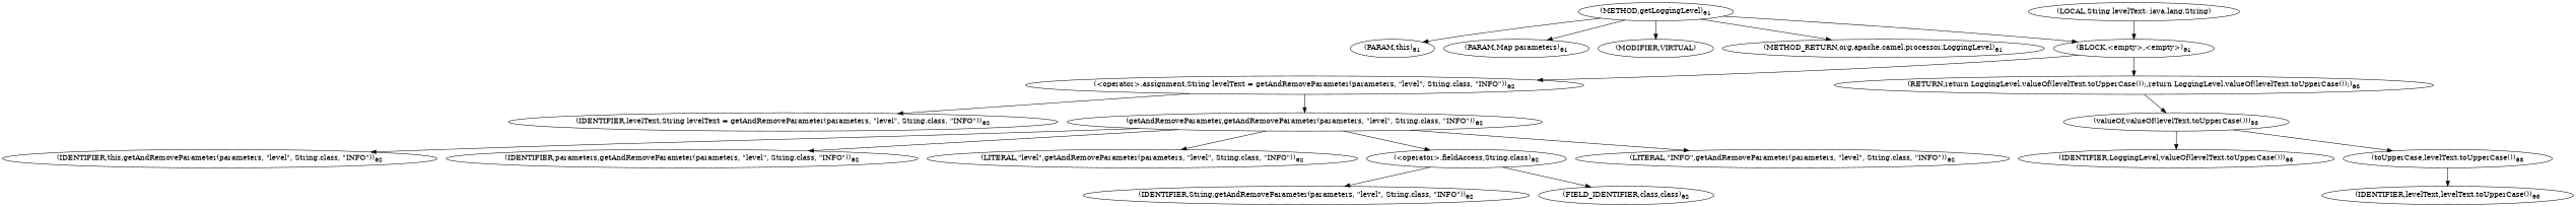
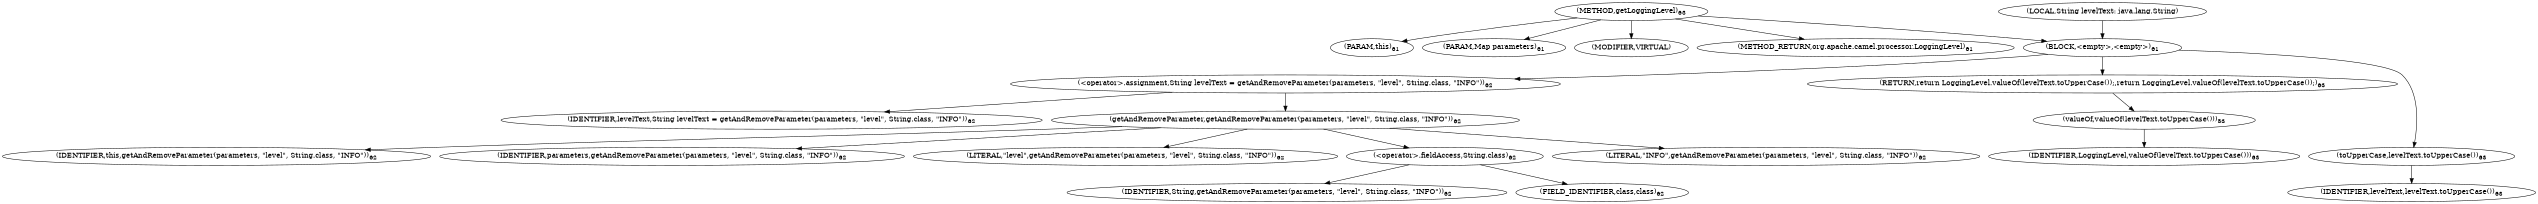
  digraph {
-   n1 [label=<(METHOD,getLoggingLevel)<SUB>61</SUB>>]
+   n1 [label=<(METHOD,getLoggingLevel)<SUB>63</SUB>>]
    n2 [label=<(PARAM,this)<SUB>61</SUB>>]
    n3 [label=<(PARAM,Map parameters)<SUB>61</SUB>>]
    n4 [label=<(BLOCK,&lt;empty&gt;,&lt;empty&gt;)<SUB>61</SUB>>]
    n5 [label=<(MODIFIER,VIRTUAL)>]
    n6 [label=<(METHOD_RETURN,org.apache.camel.processor.LoggingLevel)<SUB>61</SUB>>]
    n7 [label=<(&lt;operator&gt;.assignment,String levelText = getAndRemoveParameter(parameters, &quot;level&quot;, String.class, &quot;INFO&quot;))<SUB>62</SUB>>]
    n8 [label=<(RETURN,return LoggingLevel.valueOf(levelText.toUpperCase());,return LoggingLevel.valueOf(levelText.toUpperCase());)<SUB>63</SUB>>]
    n9 [label=<(LOCAL,String levelText: java.lang.String)>]
    n10 [label=<(IDENTIFIER,levelText,String levelText = getAndRemoveParameter(parameters, &quot;level&quot;, String.class, &quot;INFO&quot;))<SUB>62</SUB>>]
    n11 [label=<(getAndRemoveParameter,getAndRemoveParameter(parameters, &quot;level&quot;, String.class, &quot;INFO&quot;))<SUB>62</SUB>>]
    n12 [label=<(valueOf,valueOf(levelText.toUpperCase()))<SUB>53</SUB>>]
    n13 [label=<(IDENTIFIER,this,getAndRemoveParameter(parameters, &quot;level&quot;, String.class, &quot;INFO&quot;))<SUB>62</SUB>>]
    n14 [label=<(IDENTIFIER,parameters,getAndRemoveParameter(parameters, &quot;level&quot;, String.class, &quot;INFO&quot;))<SUB>62</SUB>>]
    n15 [label=<(LITERAL,&quot;level&quot;,getAndRemoveParameter(parameters, &quot;level&quot;, String.class, &quot;INFO&quot;))<SUB>62</SUB>>]
    n16 [label=<(&lt;operator&gt;.fieldAccess,String.class)<SUB>62</SUB>>]
    n17 [label=<(LITERAL,&quot;INFO&quot;,getAndRemoveParameter(parameters, &quot;level&quot;, String.class, &quot;INFO&quot;))<SUB>62</SUB>>]
    n18 [label=<(IDENTIFIER,String,getAndRemoveParameter(parameters, &quot;level&quot;, String.class, &quot;INFO&quot;))<SUB>62</SUB>>]
    n19 [label=<(FIELD_IDENTIFIER,class,class)<SUB>62</SUB>>]
    n20 [label=<(IDENTIFIER,LoggingLevel,valueOf(levelText.toUpperCase()))<SUB>63</SUB>>]
    n21 [label=<(toUpperCase,levelText.toUpperCase())<SUB>63</SUB>>]
    n22 [label=<(IDENTIFIER,levelText,levelText.toUpperCase())<SUB>63</SUB>>]
    n1 -> n2
    n1 -> n3
    n1 -> n4
    n1 -> n5
    n1 -> n6
    n4 -> n7
    n4 -> n8
    n7 -> n10
    n7 -> n11
    n8 -> n12
    n9 -> n4
    n11 -> n13
    n11 -> n14
    n11 -> n15
    n11 -> n16
    n11 -> n17
    n12 -> n20
-   n12 -> n21
+   n4 -> n21
    n16 -> n18
    n16 -> n19
    n21 -> n22
  }
